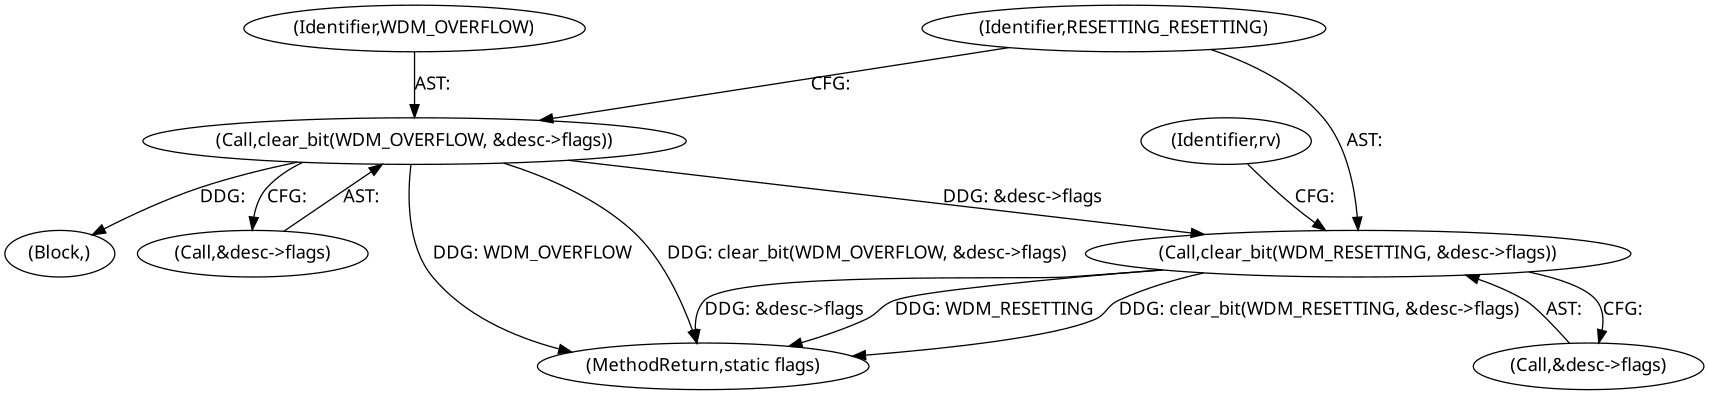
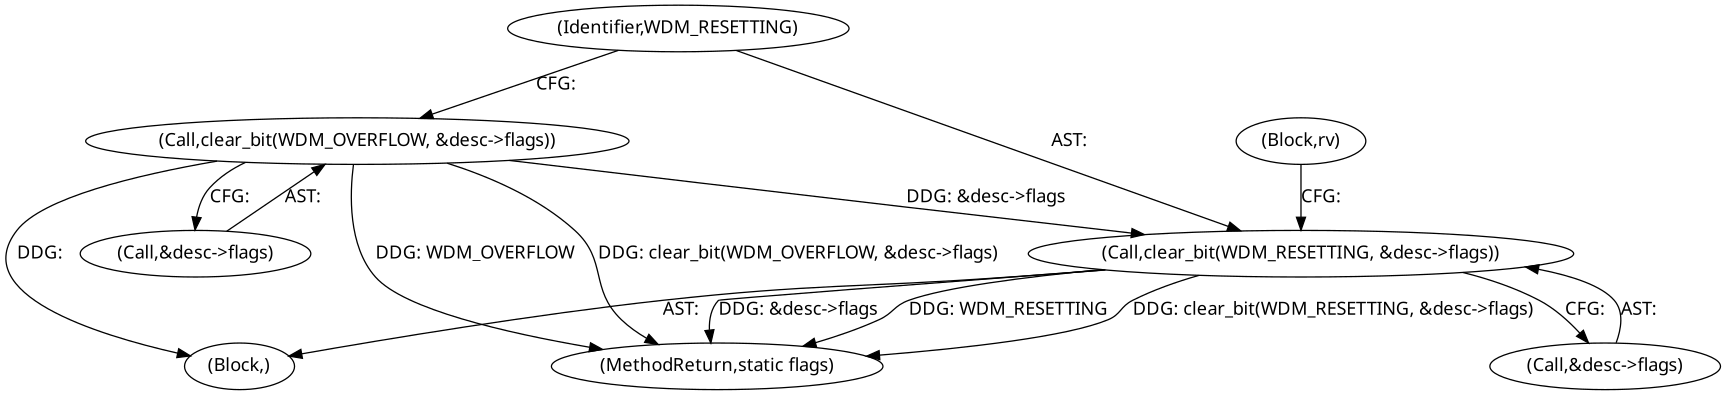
  digraph {
    fontname="Noto Sans"
    node [fontname="Noto Sans"]
    edge [fontname="Noto Sans"]
    n1 [label="(Call,clear_bit(WDM_OVERFLOW, &desc->flags))"]
    n2 [label="(Call,clear_bit(WDM_RESETTING, &desc->flags))"]
    n3 [label="(Block,)"]
    n4 [label="(MethodReturn,static flags)"]
    n5 [label="(Call,&desc->flags)"]
    n6 [label="(Call,&desc->flags)"]
-   n7 [label="(Identifier,RESETTING_RESETTING)"]
-   n8 [label="(Identifier,rv)"]
-   n9 [label="(Identifier,WDM_OVERFLOW)"]
+   n7 [label="(Identifier,WDM_RESETTING)"]
+   n8 [label="(Block,rv)"]
    n1 -> n2 [label="DDG: &desc->flags"]
    n1 -> n3 [label="DDG: "]
    n1 -> n4 [label="DDG: WDM_OVERFLOW"]
    n1 -> n4 [label="DDG: clear_bit(WDM_OVERFLOW, &desc->flags)"]
    n1 -> n5 [label="CFG: "]
+   n2 -> n3 [label="AST: "]
    n2 -> n4 [label="DDG: &desc->flags"]
    n2 -> n4 [label="DDG: WDM_RESETTING"]
    n2 -> n4 [label="DDG: clear_bit(WDM_RESETTING, &desc->flags)"]
    n2 -> n6 [label="CFG: "]
    n5 -> n1 [label="AST: "]
    n6 -> n2 [label="AST: "]
    n7 -> n1 [label="CFG: "]
    n7 -> n2 [label="AST: "]
    n8 -> n2 [label="CFG: "]
-   n9 -> n1 [label="AST: "]
  }
